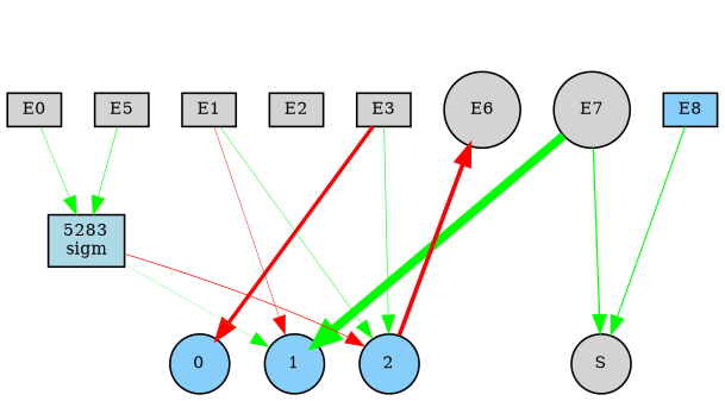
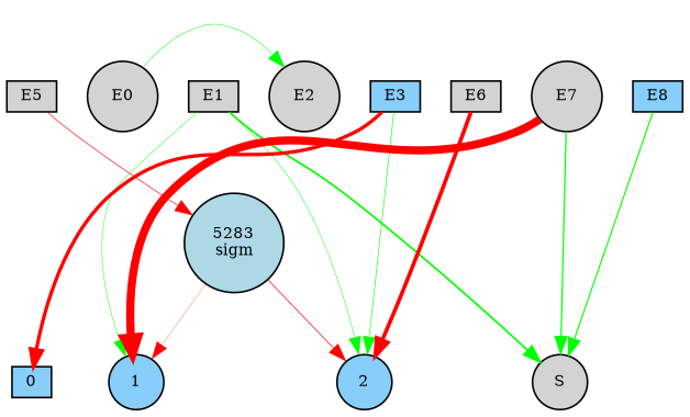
  digraph {
    node [fillcolor=lightgray fontsize=9 shape=box style=filled]
    edge [style=solid]
-   E0 [height=0.2 width=0.2]
+   E0 [height=0.2 shape=circle width=0.2]
    E1 [height=0.2 width=0.2]
-   E2 [height=0.2 width=0.2]
-   E3 [height=0.2 width=0.2]
+   E2 [height=0.2 shape=circle width=0.2]
+   E3 [fillcolor=lightskyblue height=0.2 width=0.2]
    E5 [height=0.2 width=0.2]
-   E6 [height=0.2 shape=circle width=0.2]
+   E6 [height=0.2 width=0.2]
    E7 [height=0.2 shape=circle width=0.2]
    E8 [fillcolor=lightskyblue height=0.2 width=0.2]
-   0 [fillcolor=lightskyblue height=0.2 shape=circle width=0.2]
+   0 [fillcolor=lightskyblue height=0.2 width=0.2]
    1 [fillcolor=lightskyblue height=0.2 shape=circle width=0.2]
    2 [fillcolor=lightskyblue height=0.2 shape=circle width=0.2]
    S [height=0.2 shape=circle width=0.2]
-   n13 [fillcolor=lightblue height=0.2 label="5283\nsigm" width=0.2]
+   n13 [fillcolor=lightblue height=0.2 label="5283\nsigm" shape=circle width=0.2]
    subgraph sub_1 {
      rank=source
      E0
      E1
      E2
      E3
      E5
      E6
      E7
      E8
    }
    subgraph sub_2 {
      rank=sink
      0
      1
      2
      S
    }
    E0 -> E1 [style=invis]
-   E0 -> n13 [color=green penwidth=0.30933861371037685]
+   E0 -> E2 [color=green penwidth=0.30933861371037685]
    E1 -> E2 [style=invis]
-   E1 -> 1 [color=red penwidth=0.28216283708846585]
+   E1 -> 1 [color=green penwidth=0.28216283708846585]
    E1 -> 2 [color=green penwidth=0.28774142608708236]
+   E1 -> S [color=green penwidth=1.0648265956722467]
    E2 -> E3 [style=invis]
    E3 -> 0 [color=red penwidth=2.069284019441866]
    E3 -> 2 [color=green penwidth=0.3738247541883779]
    E5 -> E6 [style=invis]
-   E5 -> n13 [color=green penwidth=0.39056950904252585]
+   E5 -> n13 [color=red penwidth=0.39056950904252585]
    E6 -> E7 [style=invis]
-   2 -> E6 [color=red penwidth=2.284851298370594]
+   E6 -> 2 [color=red penwidth=2.284851298370594]
    E7 -> E8 [style=invis]
-   E7 -> 1 [color=green penwidth=4.746369939401424]
+   E7 -> 1 [color=red penwidth=4.746369939401424]
    E7 -> S [color=green penwidth=0.7648238481545515]
    E8 -> S [color=green penwidth=0.7084120303409042]
    0 -> 1 [style=invis]
    1 -> 2 [style=invis]
    2 -> S [style=invis]
-   n13 -> 1 [color=green penwidth=0.14959846767589435]
+   n13 -> 1 [color=red penwidth=0.14959846767589435]
    n13 -> 2 [color=red penwidth=0.42967001712263786]
  }
